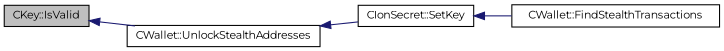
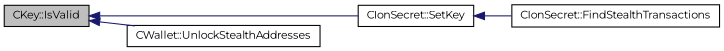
  digraph {
    fontname=Montserrat
    rankdir=LR
    node [color=black fillcolor=white fontname=Montserrat fontsize=10 shape=record style=filled]
    edge [color=midnightblue dir=back fontname=Montserrat fontsize=10 labelfontname=Helvetica labelfontsize=10 style=solid]
    n1 [fillcolor=grey75 fontcolor=black height=0.2 label="CKey::IsValid" width=0.4]
    n2 [height=0.2 label="CIonSecret::SetKey" width=0.4]
    n3 [height=0.2 label="CWallet::UnlockStealthAddresses" width=0.4]
-   n4 [height=0.2 label="CWallet::FindStealthTransactions" width=0.4]
-   n3 -> n2
+   n4 [height=0.2 label="CIonSecret::FindStealthTransactions" width=0.4]
+   n1 -> n2
    n1 -> n3
    n2 -> n4
  }
